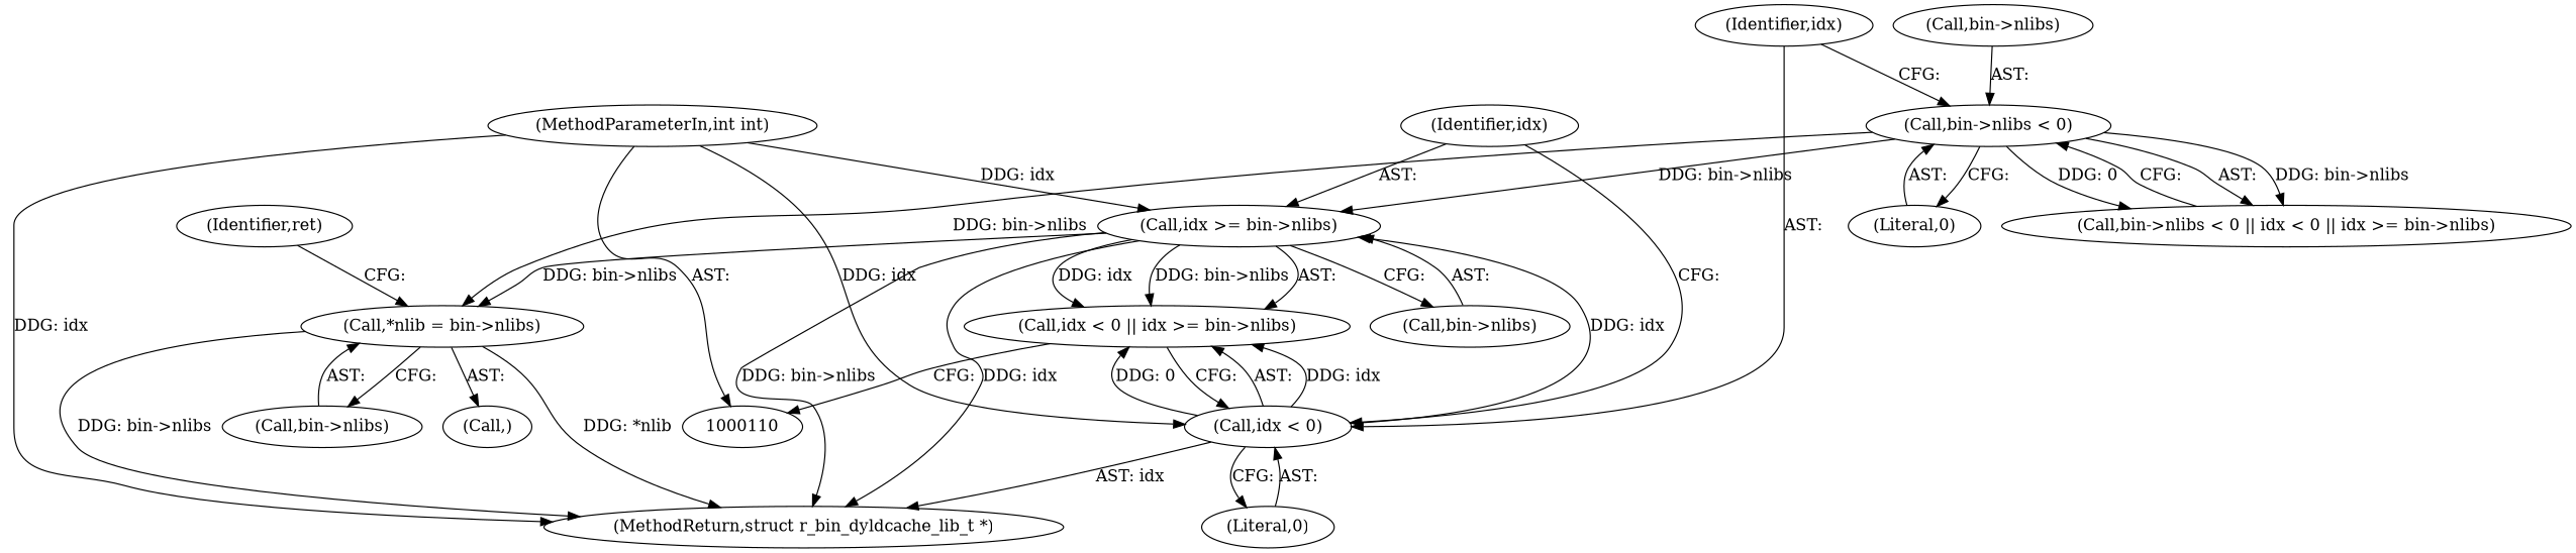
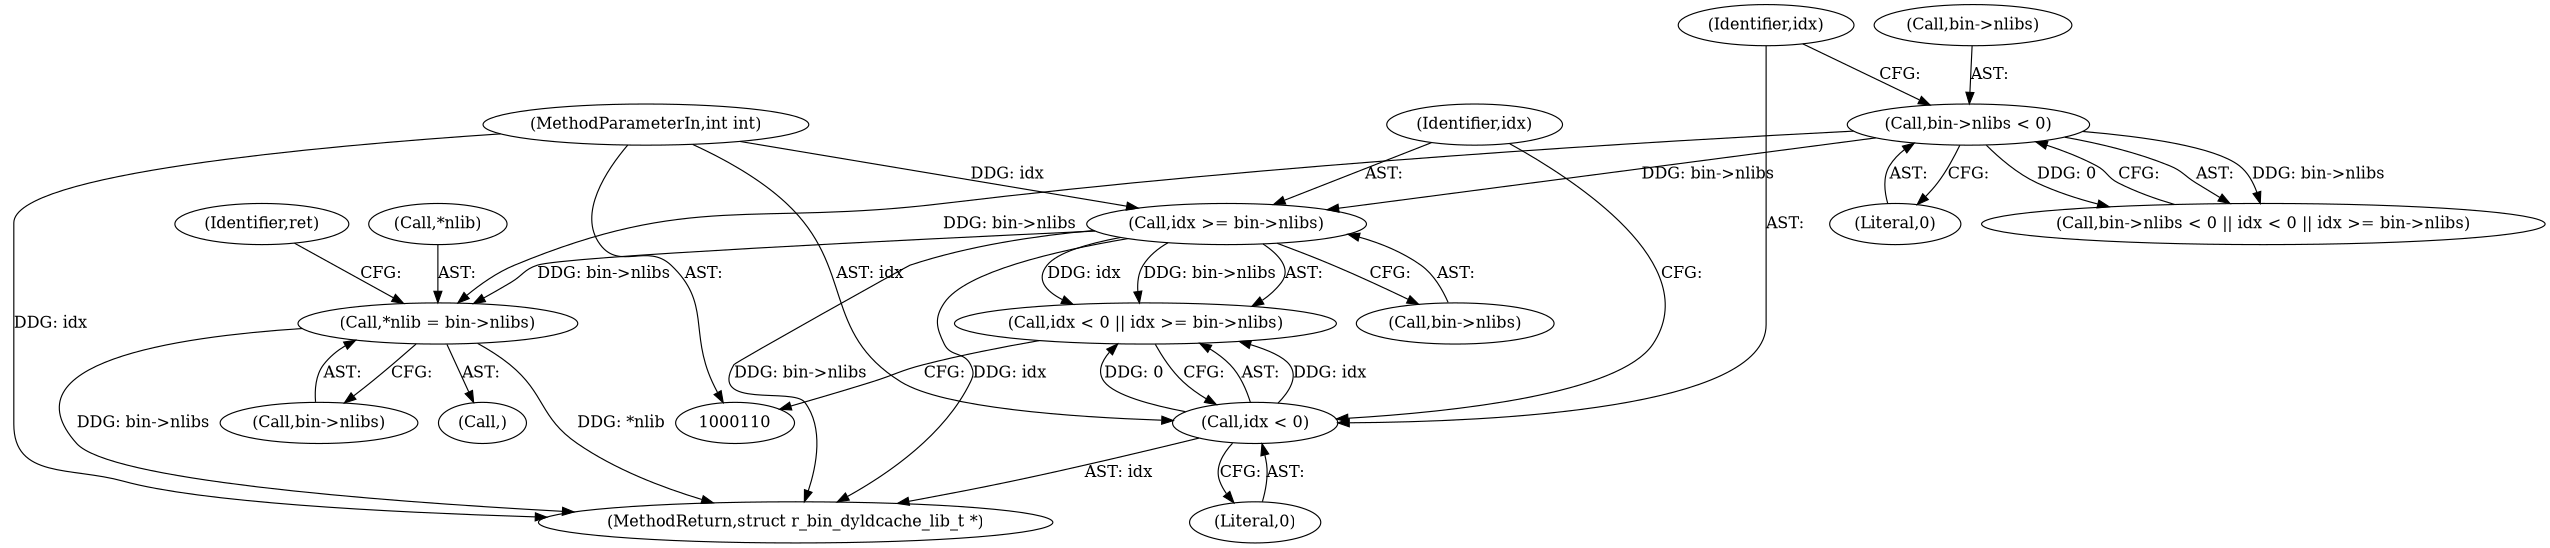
  digraph {
    n1 [label="(Call,*nlib = bin->nlibs)"]
    n2 [label="(MethodReturn,struct r_bin_dyldcache_lib_t *)"]
    n3 [label="(Call,)"]
    n4 [label="(Call,bin->nlibs)"]
    n5 [label="(Call,idx >= bin->nlibs)"]
    n6 [label="(Call,bin->nlibs)"]
    n7 [label="(Call,idx < 0 || idx >= bin->nlibs)"]
    n8 [label="(Call,idx < 0)"]
    1000110
    n10 [label="(Literal,0)"]
    n11 [label="(MethodParameterIn,int int)"]
    n12 [label="(Call,bin->nlibs < 0)"]
    n13 [label="(Literal,0)"]
    n14 [label="(Call,bin->nlibs < 0 || idx < 0 || idx >= bin->nlibs)"]
    n15 [label="(Identifier,idx)"]
+   n16 [label="(Call,*nlib)"]
    n17 [label="(Identifier,ret)"]
    n18 [label="(Identifier,idx)"]
    n19 [label="(Call,bin->nlibs)"]
    n1 -> n2 [label="DDG: bin->nlibs"]
    n1 -> n2 [label="DDG: *nlib"]
    n1 -> n3 [label="AST: "]
    n1 -> n4 [label="CFG: "]
    n4 -> n1 [label="AST: "]
    n5 -> n1 [label="DDG: bin->nlibs"]
    n5 -> n2 [label="DDG: bin->nlibs"]
    n5 -> n2 [label="DDG: idx"]
    n5 -> n6 [label="CFG: "]
    n5 -> n7 [label="AST: "]
    n5 -> n7 [label="DDG: idx"]
    n5 -> n7 [label="DDG: bin->nlibs"]
    n6 -> n5 [label="AST: "]
    n7 -> n8 [label="CFG: "]
    n7 -> 1000110 [label="CFG: "]
    n8 -> n2 [label="AST: idx"]
-   n8 -> n5 [label="DDG: idx"]
    n8 -> n7 [label="AST: "]
    n8 -> n7 [label="DDG: idx"]
    n8 -> n7 [label="DDG: 0"]
    n8 -> n10 [label="CFG: "]
    n10 -> n8 [label="AST: "]
    n11 -> n2 [label="DDG: idx"]
    n11 -> n5 [label="DDG: idx"]
-   n11 -> n8 [label="DDG: idx"]
+   n11 -> n8 [label="AST: idx"]
    n11 -> 1000110 [label="AST: "]
    n12 -> n1 [label="DDG: bin->nlibs"]
    n12 -> n5 [label="DDG: bin->nlibs"]
    n12 -> n13 [label="CFG: "]
    n12 -> n14 [label="AST: "]
    n12 -> n14 [label="DDG: bin->nlibs"]
    n12 -> n14 [label="DDG: 0"]
    n13 -> n12 [label="AST: "]
    n14 -> n12 [label="CFG: "]
    n15 -> n5 [label="AST: "]
    n15 -> n8 [label="CFG: "]
+   n16 -> n1 [label="AST: "]
    n17 -> n1 [label="CFG: "]
    n18 -> n8 [label="AST: "]
    n18 -> n12 [label="CFG: "]
    n19 -> n12 [label="AST: "]
  }
